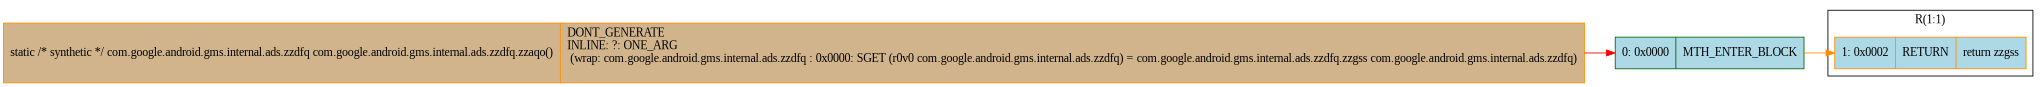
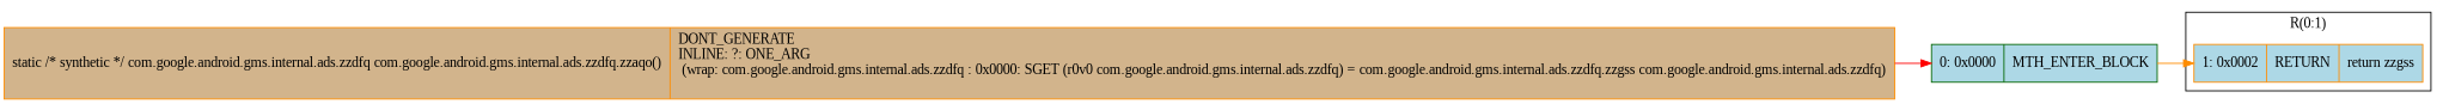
  digraph {
    rankdir=LR
    fontname="Liberation Serif"
    node [color=darkorange shape=record style=filled fillcolor=lightblue fontname="Liberation Serif"]
    edge [fontname="Liberation Serif"]
    n1 [label="{1\:\ 0x0002|RETURN\l|return zzgss\l}"]
    n2 [color=darkgreen label="{0\:\ 0x0000|MTH_ENTER_BLOCK\l}"]
    n3 [label="{static \/* synthetic *\/ com.google.android.gms.internal.ads.zzdfq com.google.android.gms.internal.ads.zzdfq.zzaqo()  | DONT_GENERATE\lINLINE: ?: ONE_ARG  \l  (wrap: com.google.android.gms.internal.ads.zzdfq : 0x0000: SGET  (r0v0 com.google.android.gms.internal.ads.zzdfq) =  com.google.android.gms.internal.ads.zzdfq.zzgss com.google.android.gms.internal.ads.zzdfq)\l\l}" fillcolor=tan]
    subgraph cluster_1 {
-     label="R(1:1)"
+     label="R(0:1)"
      n1
    }
    n2 -> n1 [color=darkorange]
    n3 -> n2 [color=red]
  }
